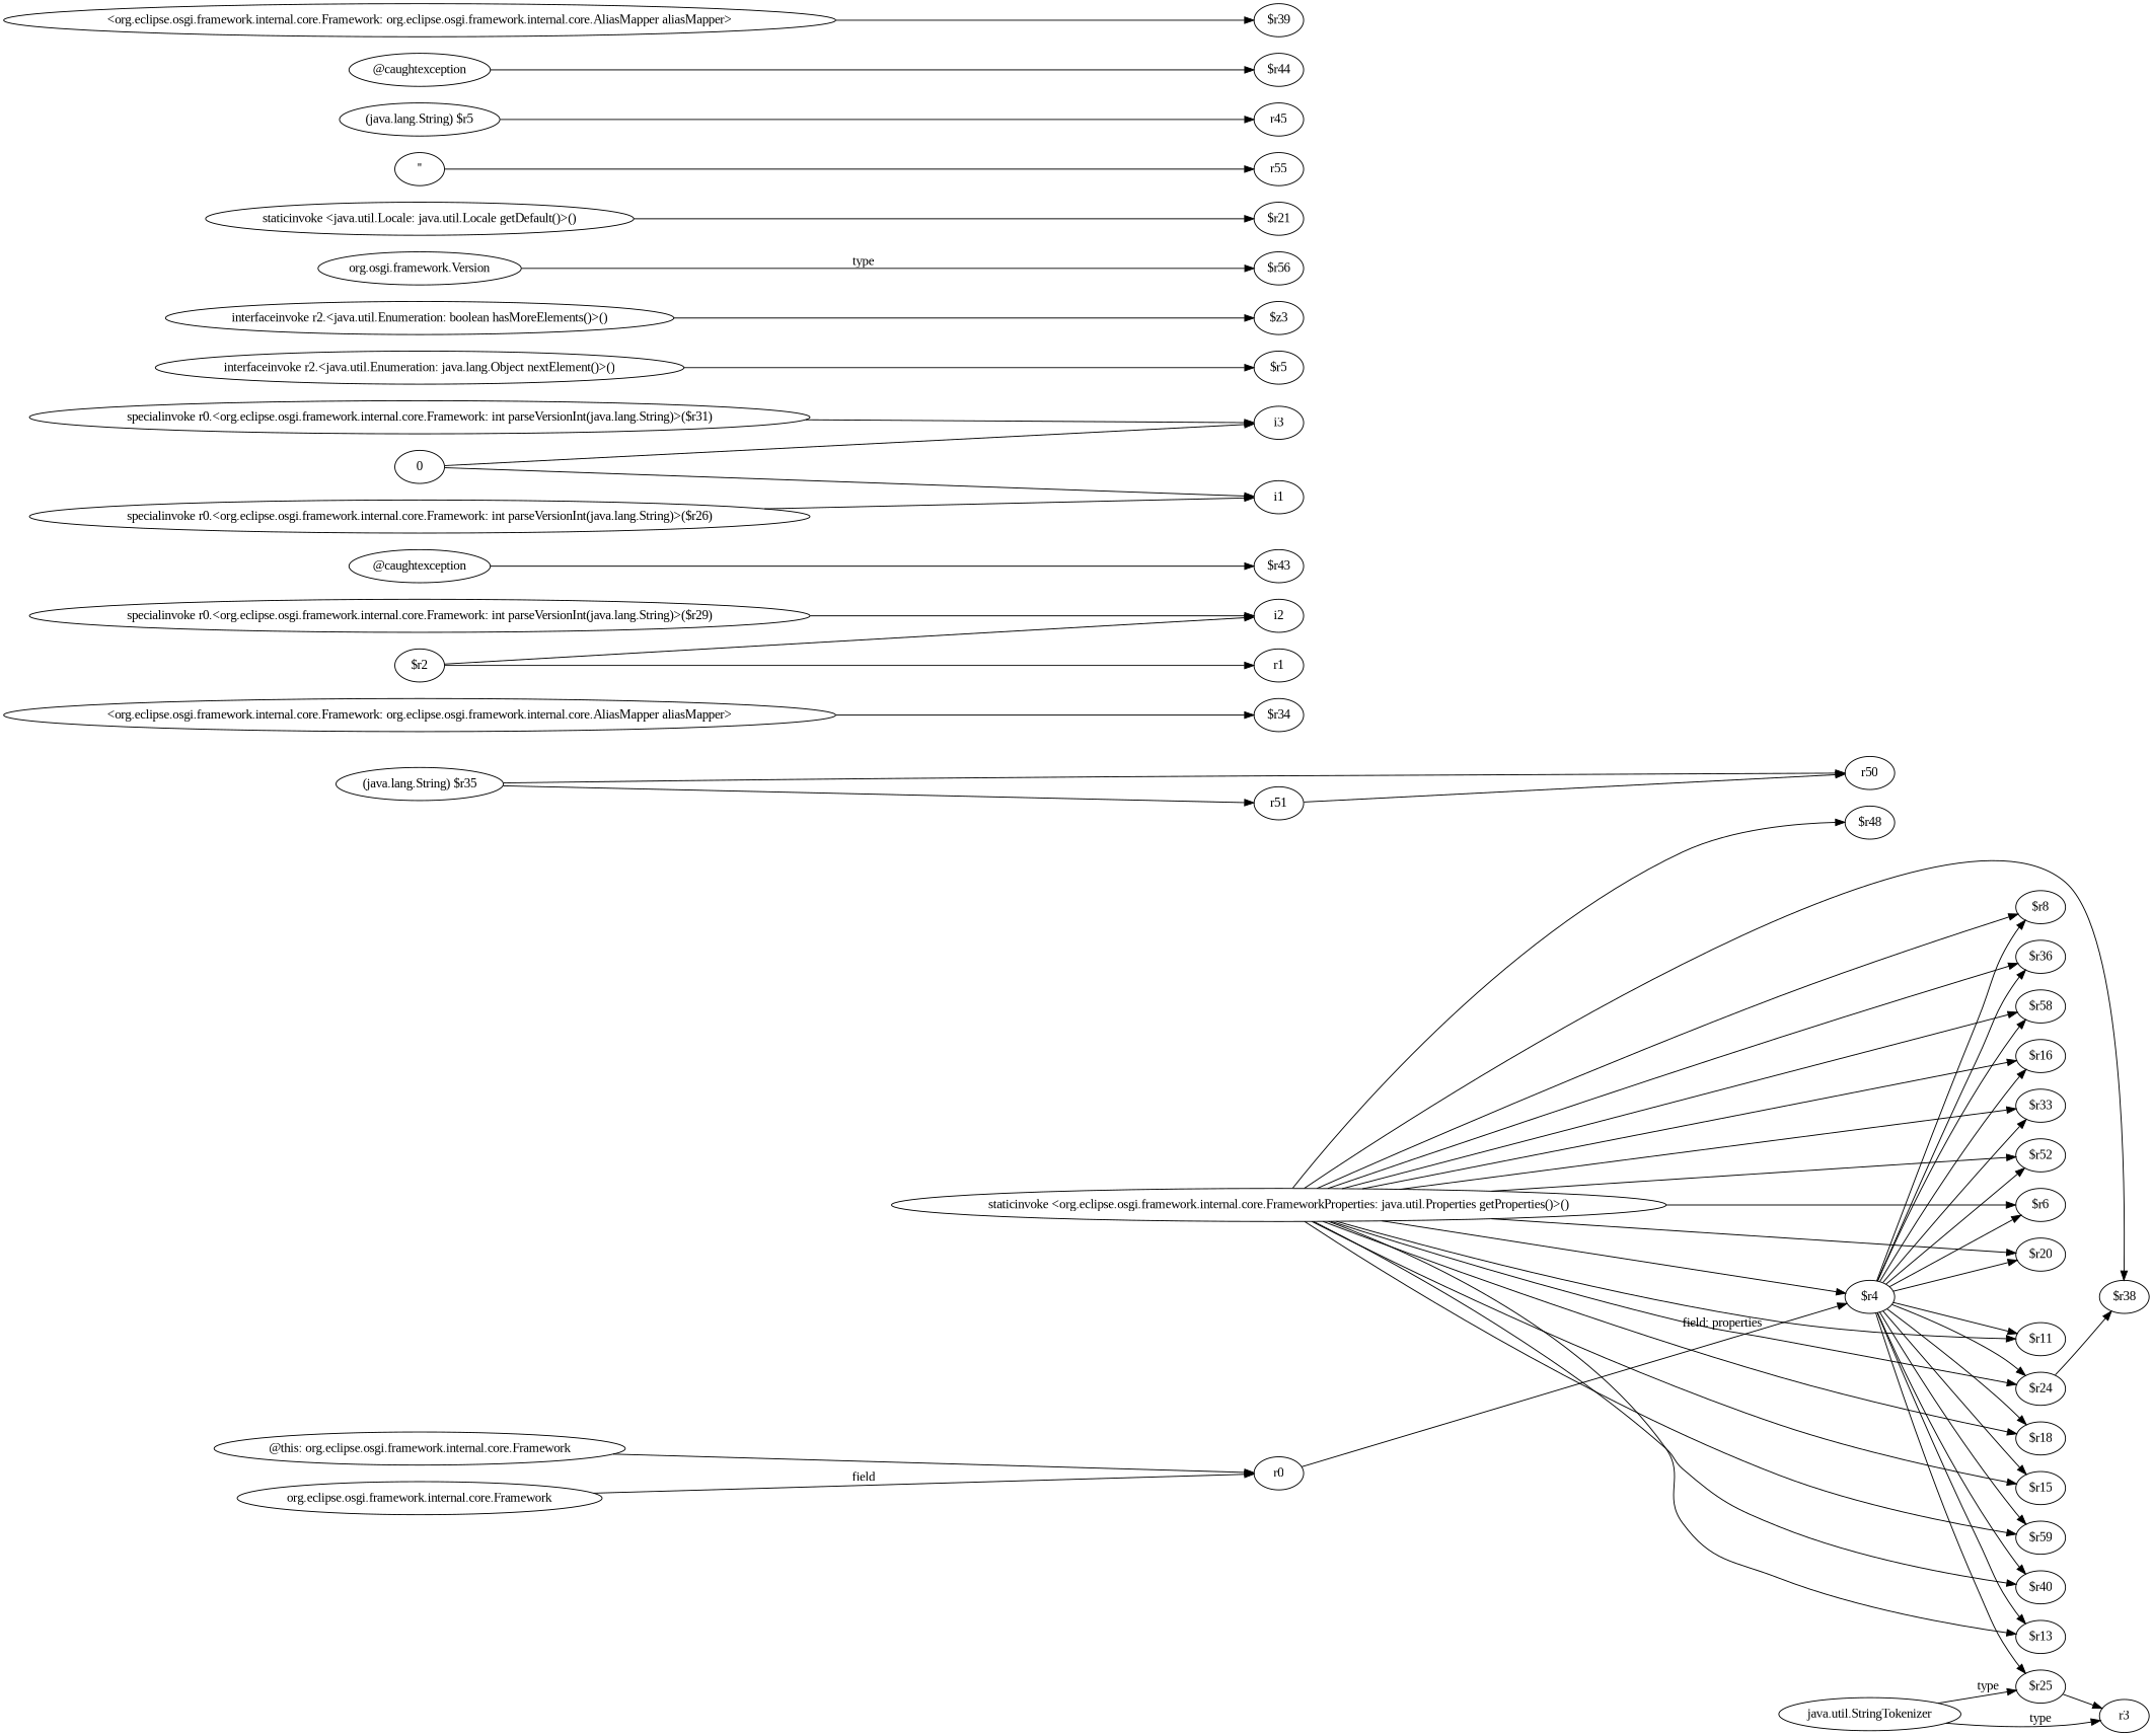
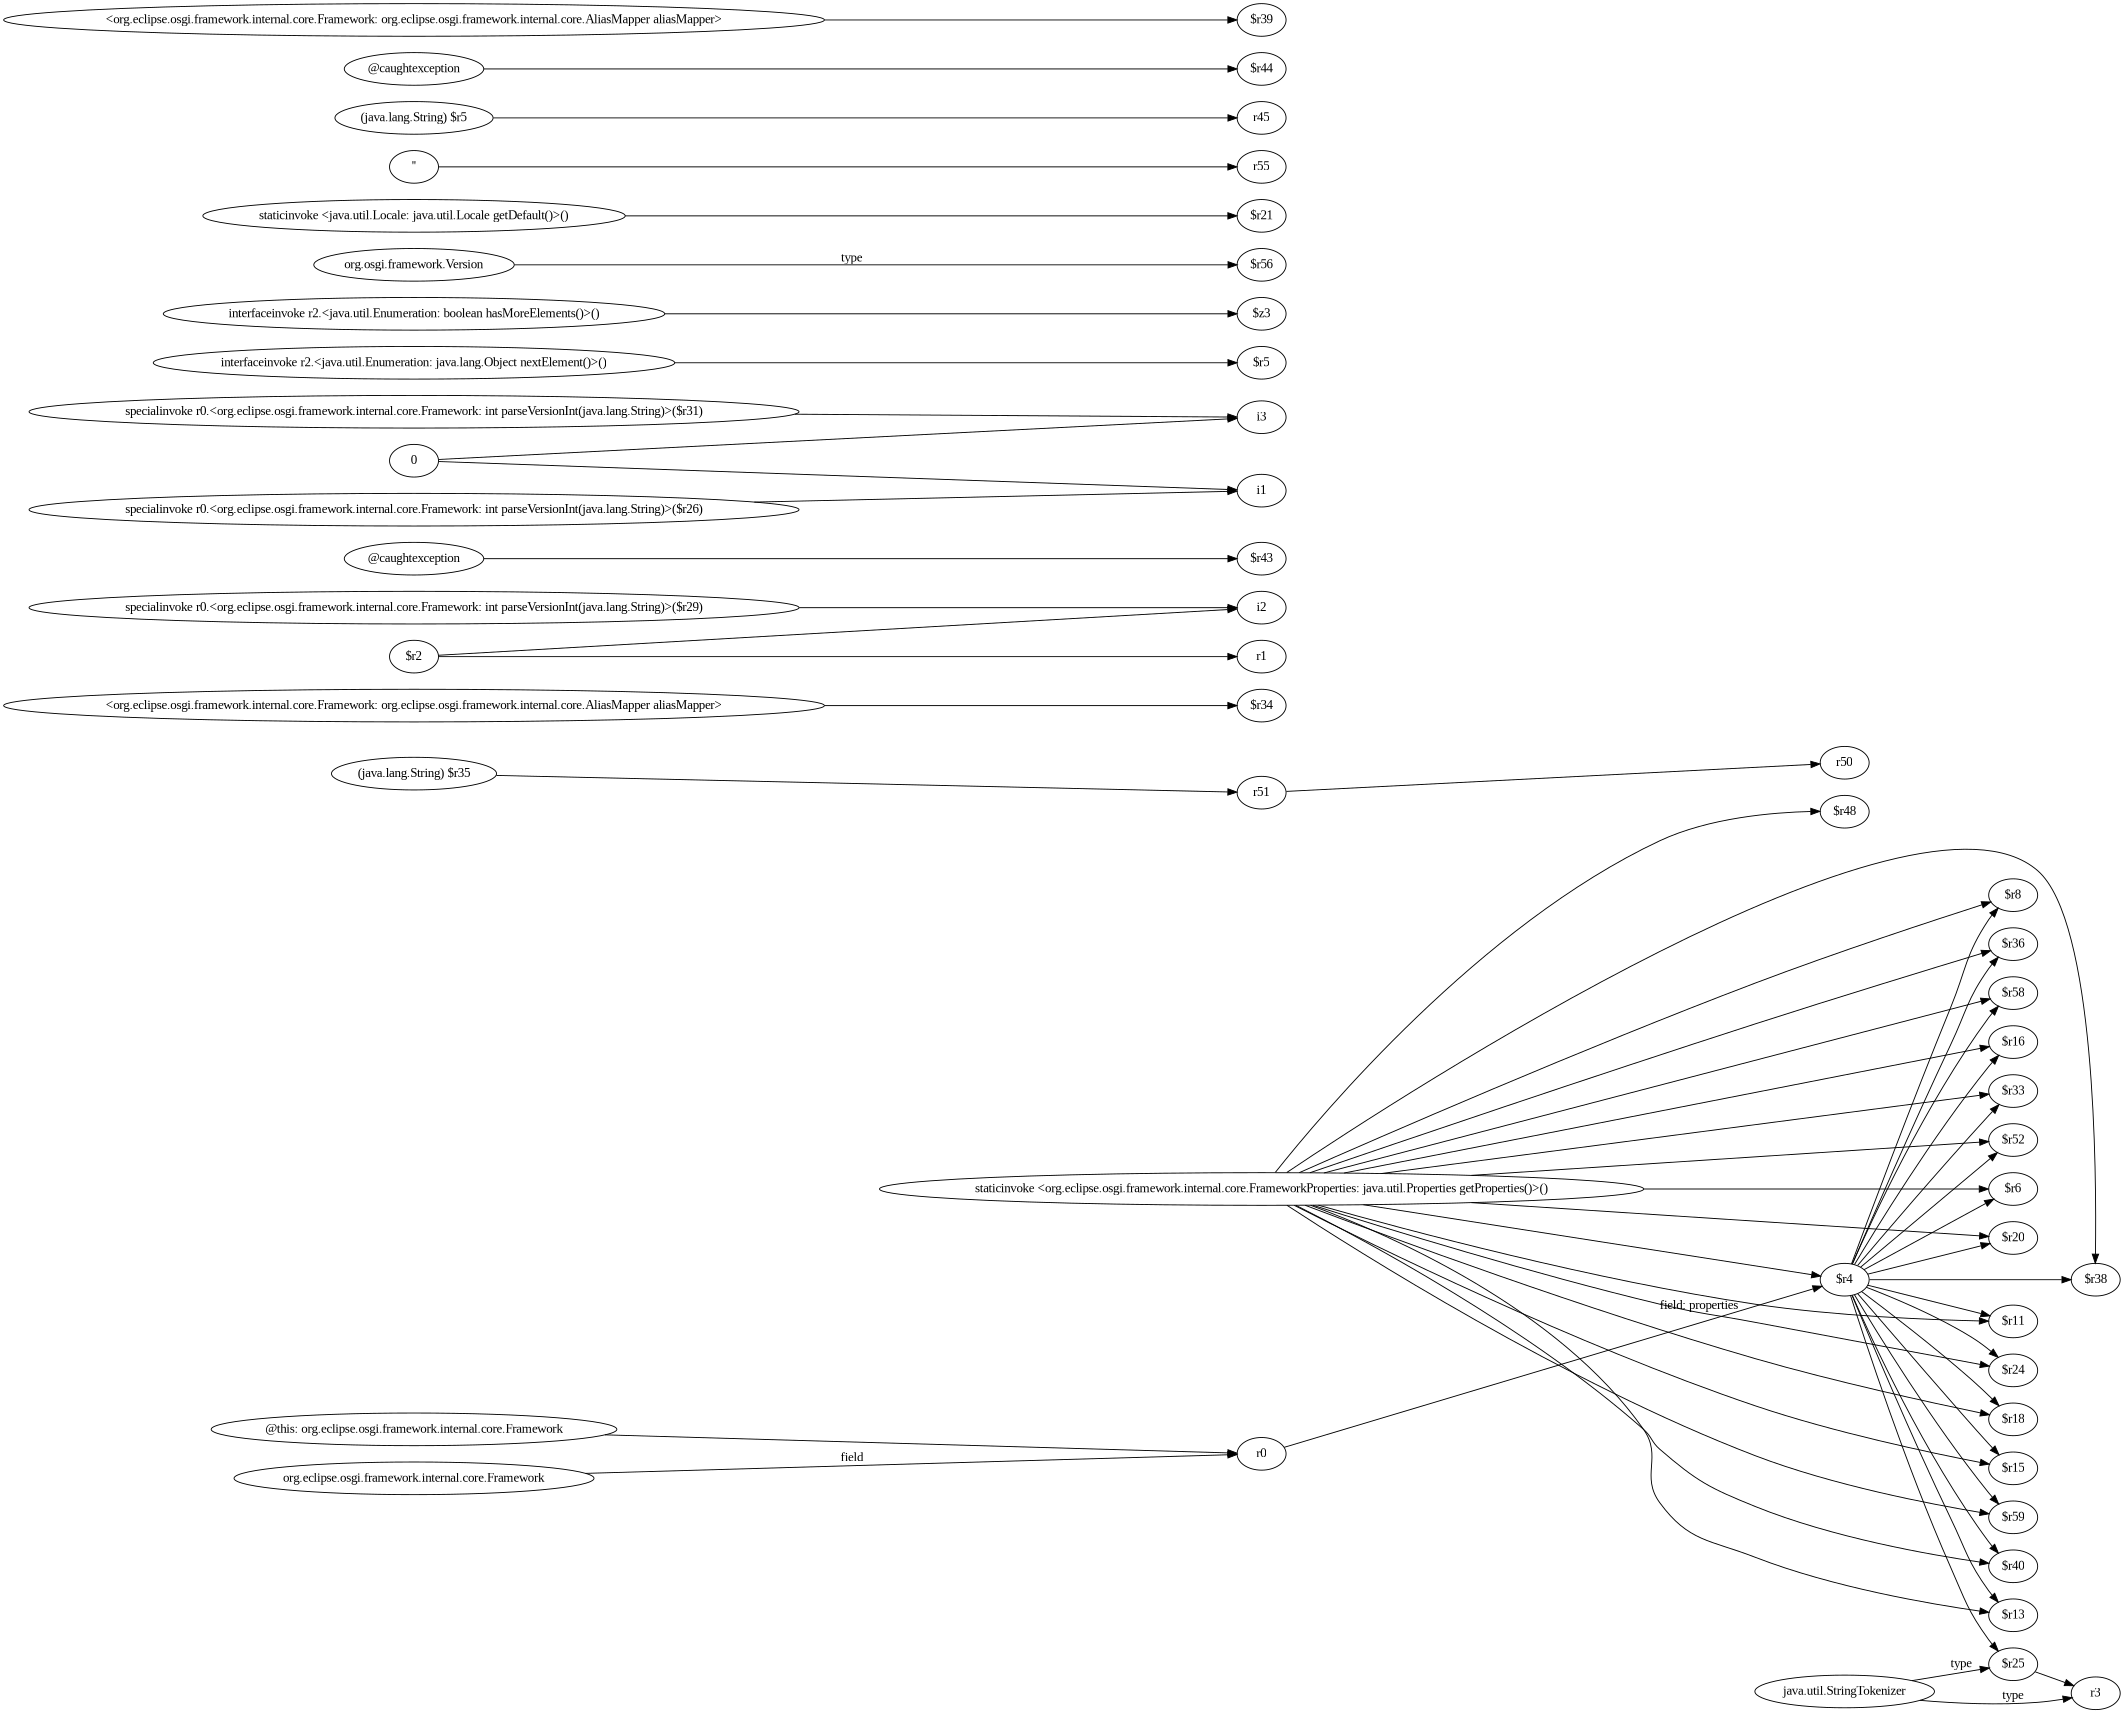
  digraph {
    fontname="Liberation Serif"
    rankdir=LR
    node [fontname="Liberation Serif"]
    edge [fontname="Liberation Serif"]
    n1 [label="$r4"]
    n2 [label="$r36"]
    n3 [label="$r8"]
    n4 [label="$r38"]
    n5 [label="$r24"]
    n6 [label="$r58"]
    n7 [label="$r16"]
    n8 [label="$r33"]
    n9 [label="$r6"]
    n10 [label="$r20"]
    n11 [label="$r11"]
    n12 [label="$r18"]
    n13 [label="$r15"]
    n14 [label="$r59"]
    n15 [label="$r40"]
    n16 [label="$r13"]
    n17 [label="$r52"]
    n18 [label="$r25"]
    n19 [label="$r48"]
    n20 [label="java.util.StringTokenizer"]
    n21 [label=r3]
    n22 [label="staticinvoke <org.eclipse.osgi.framework.internal.core.FrameworkProperties: java.util.Properties getProperties()>()"]
    n23 [label="@this: org.eclipse.osgi.framework.internal.core.Framework"]
    n24 [label=r0]
    n25 [label="(java.lang.String) $r35"]
    n26 [label=r50]
    n27 [label=r51]
    n28 [label="<org.eclipse.osgi.framework.internal.core.Framework: org.eclipse.osgi.framework.internal.core.AliasMapper aliasMapper>"]
    n29 [label="$r34"]
    n30 [label="specialinvoke r0.<org.eclipse.osgi.framework.internal.core.Framework: int parseVersionInt(java.lang.String)>($r29)"]
    n31 [label=i2]
    n32 [label="@caughtexception"]
    n33 [label="$r43"]
    n34 [label="org.eclipse.osgi.framework.internal.core.Framework"]
    n35 [label="specialinvoke r0.<org.eclipse.osgi.framework.internal.core.Framework: int parseVersionInt(java.lang.String)>($r31)"]
    n36 [label=i3]
    n37 [label="interfaceinvoke r2.<java.util.Enumeration: java.lang.Object nextElement()>()"]
    n38 [label="$r5"]
    n39 [label="$r2"]
    n40 [label=r1]
    n41 [label=0]
    n42 [label=i1]
    n43 [label="interfaceinvoke r2.<java.util.Enumeration: boolean hasMoreElements()>()"]
    n44 [label="$z3"]
    n45 [label="specialinvoke r0.<org.eclipse.osgi.framework.internal.core.Framework: int parseVersionInt(java.lang.String)>($r26)"]
    n46 [label="org.osgi.framework.Version"]
    n47 [label="$r56"]
    n48 [label="staticinvoke <java.util.Locale: java.util.Locale getDefault()>()"]
    n49 [label="$r21"]
    n50 [label="''"]
    n51 [label=r55]
    n52 [label="(java.lang.String) $r5"]
    n53 [label=r45]
    n54 [label="@caughtexception"]
    n55 [label="$r44"]
    n56 [label="<org.eclipse.osgi.framework.internal.core.Framework: org.eclipse.osgi.framework.internal.core.AliasMapper aliasMapper>"]
    n57 [label="$r39"]
    n1 -> n2
    n1 -> n3
-   n5 -> n4
+   n1 -> n4
    n1 -> n5
    n1 -> n6
    n1 -> n7
    n1 -> n8
    n1 -> n9
    n1 -> n10
    n1 -> n11
    n1 -> n12
    n1 -> n13
    n1 -> n14
    n1 -> n15
    n1 -> n16
    n1 -> n17
    n1 -> n18
    n18 -> n21
    n20 -> n18 [label=type]
    n20 -> n21 [label=type]
    n22 -> n1
    n22 -> n2
    n22 -> n3
    n22 -> n4
    n22 -> n5
    n22 -> n6
    n22 -> n7
    n22 -> n8
    n22 -> n9
    n22 -> n10
    n22 -> n11
    n22 -> n12
    n22 -> n13
    n22 -> n14
    n22 -> n15
    n22 -> n16
    n22 -> n17
    n22 -> n19
    n23 -> n24
    n24 -> n1 [label="field: properties"]
-   n25 -> n26
    n25 -> n27
    n27 -> n26
    n28 -> n29
    n30 -> n31
    n32 -> n33
    n34 -> n24 [label=field]
    n35 -> n36
    n37 -> n38
    n39 -> n31
    n39 -> n40
    n41 -> n36
    n41 -> n42
    n43 -> n44
    n45 -> n42
    n46 -> n47 [label=type]
    n48 -> n49
    n50 -> n51
    n52 -> n53
    n54 -> n55
    n56 -> n57
  }
